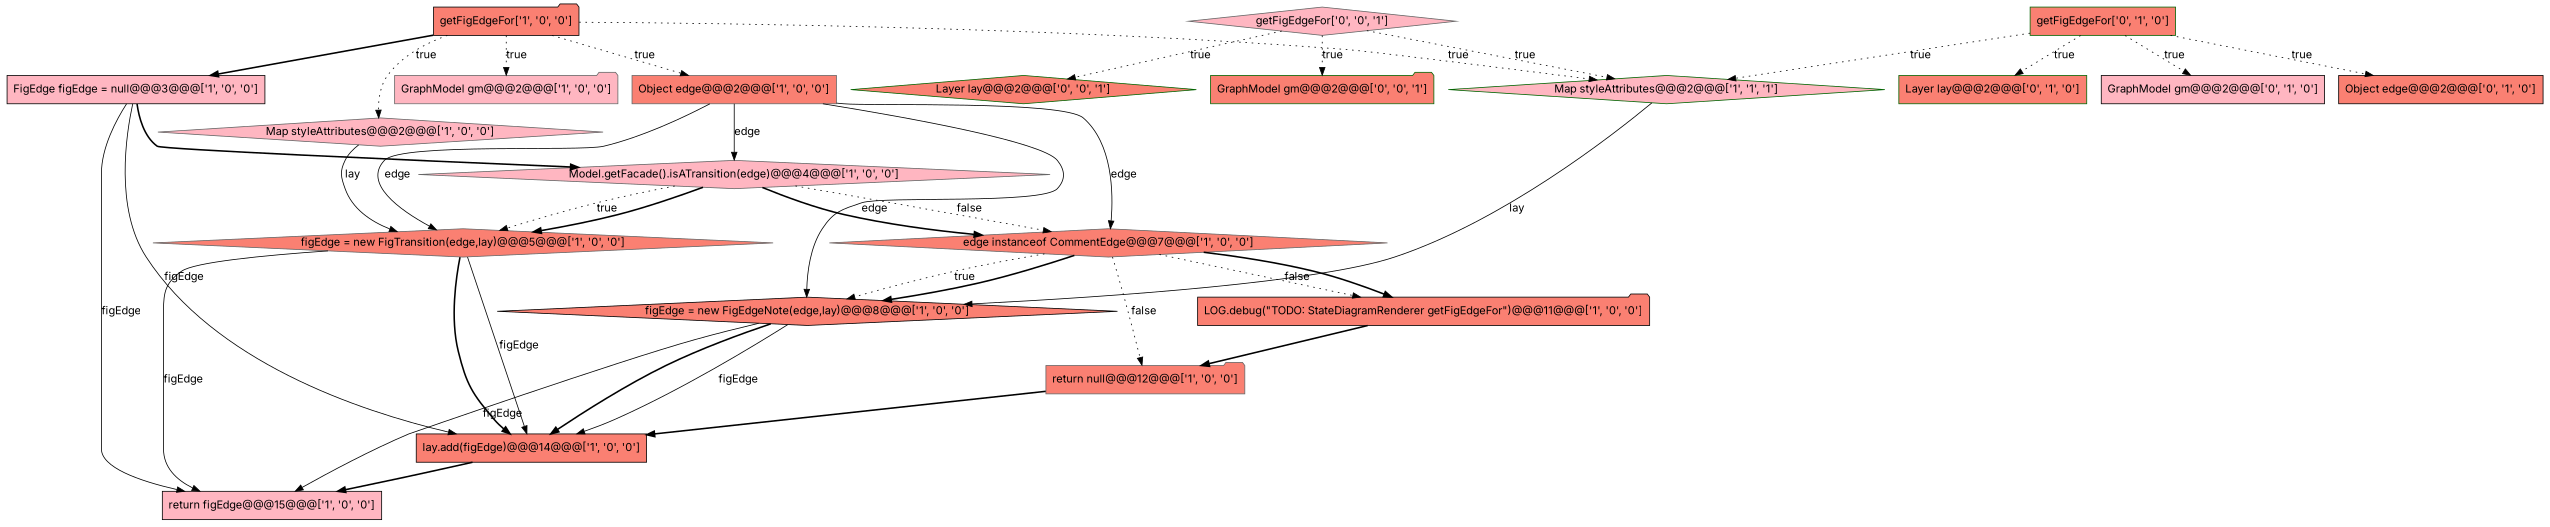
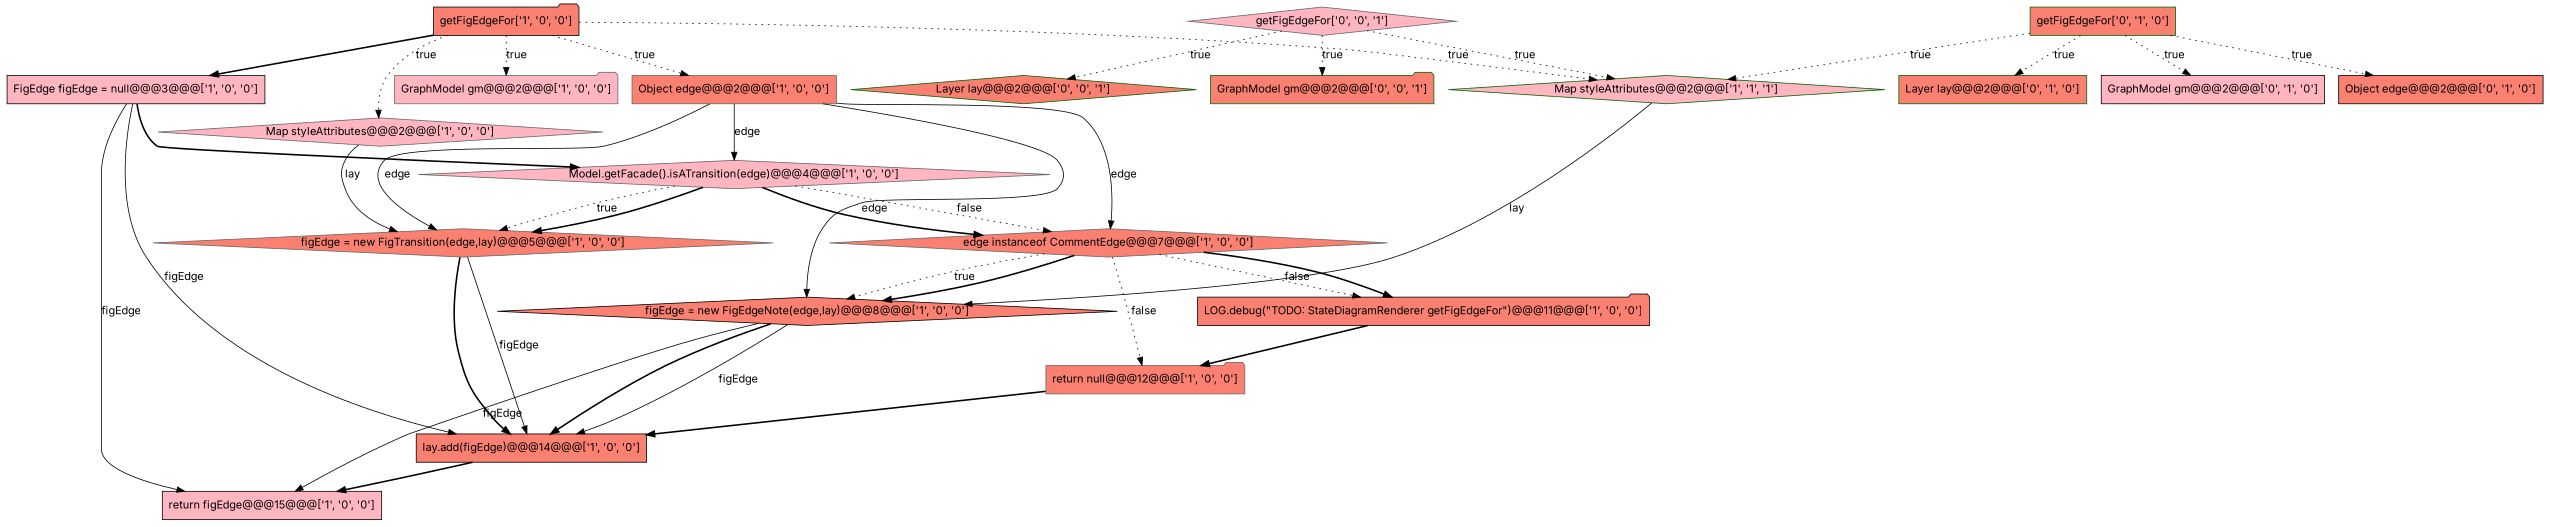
  digraph {
    fontname=Inter
    node [color=black fillcolor=salmon fontname=Inter shape=box style=filled]
    edge [fontname=Inter style=dotted]
    n1 [label="lay.add(figEdge)@@@14@@@['1', '0', '0']"]
    n2 [fillcolor=lightpink label="return figEdge@@@15@@@['1', '0', '0']"]
    n3 [color=gray40 fillcolor=lightpink label="Map styleAttributes@@@2@@@['1', '0', '0']" shape=diamond]
    n4 [color=gray40 label="figEdge = new FigTransition(edge,lay)@@@5@@@['1', '0', '0']" shape=diamond]
    n5 [color=gray40 fillcolor=lightpink label="Model.getFacade().isATransition(edge)@@@4@@@['1', '0', '0']" shape=diamond]
    n6 [color=gray40 label="edge instanceof CommentEdge@@@7@@@['1', '0', '0']" shape=diamond]
    n7 [label="figEdge = new FigEdgeNote(edge,lay)@@@8@@@['1', '0', '0']" shape=diamond]
    n8 [color=gray40 label="return null@@@12@@@['1', '0', '0']" shape=folder]
    n9 [label="LOG.debug(\"TODO: StateDiagramRenderer getFigEdgeFor\")@@@11@@@['1', '0', '0']" shape=folder]
    n10 [color=gray40 fillcolor=lightpink label="getFigEdgeFor['0', '0', '1']" shape=diamond]
    n11 [color=darkgreen fillcolor=lightpink label="Map styleAttributes@@@2@@@['1', '1', '1']" shape=diamond]
    n12 [color=darkgreen label="Layer lay@@@2@@@['0', '0', '1']" shape=diamond]
    n13 [color=darkgreen label="GraphModel gm@@@2@@@['0', '0', '1']" shape=folder]
    n14 [color=darkgreen label="getFigEdgeFor['0', '1', '0']"]
    n15 [color=darkgreen label="Layer lay@@@2@@@['0', '1', '0']"]
    n16 [fillcolor=lightpink label="GraphModel gm@@@2@@@['0', '1', '0']"]
    n17 [label="Object edge@@@2@@@['0', '1', '0']"]
    n18 [label="getFigEdgeFor['1', '0', '0']" shape=folder]
    n19 [color=gray40 fillcolor=lightpink label="GraphModel gm@@@2@@@['1', '0', '0']" shape=folder]
    n20 [color=gray40 label="Object edge@@@2@@@['1', '0', '0']"]
    n21 [fillcolor=lightpink label="FigEdge figEdge = null@@@3@@@['1', '0', '0']"]
    n1 -> n2 [style=bold]
    n3 -> n4 [label=lay style=solid]
    n4 -> n1 [style=bold]
    n4 -> n1 [label=figEdge style=solid]
-   n4 -> n2 [label=figEdge style=solid]
    n5 -> n4 [label=true]
    n5 -> n4 [style=bold]
    n5 -> n6 [style=bold]
    n5 -> n6 [label=false]
    n6 -> n7 [style=bold]
    n6 -> n7 [label=true]
    n6 -> n8 [label=false]
    n6 -> n9 [label=false]
    n6 -> n9 [style=bold]
    n7 -> n1 [label=figEdge style=solid]
    n7 -> n1 [style=bold]
    n7 -> n2 [label=figEdge style=solid]
    n8 -> n1 [style=bold]
    n9 -> n8 [style=bold]
    n10 -> n11 [label=true]
    n10 -> n12 [label=true]
    n10 -> n13 [label=true]
    n11 -> n7 [label=lay style=solid]
    n14 -> n11 [label=true]
    n14 -> n15 [label=true]
    n14 -> n16 [label=true]
    n14 -> n17 [label=true]
    n18 -> n3 [label=true]
    n18 -> n11 [label=true]
    n18 -> n19 [label=true]
    n18 -> n20 [label=true]
    n18 -> n21 [style=bold]
    n20 -> n4 [label="edge" style=solid]
    n20 -> n5 [label="edge" style=solid]
    n20 -> n6 [label="edge" style=solid]
    n20 -> n7 [label="edge" style=solid]
    n21 -> n1 [label=figEdge style=solid]
    n21 -> n2 [label=figEdge style=solid]
    n21 -> n5 [style=bold]
  }
